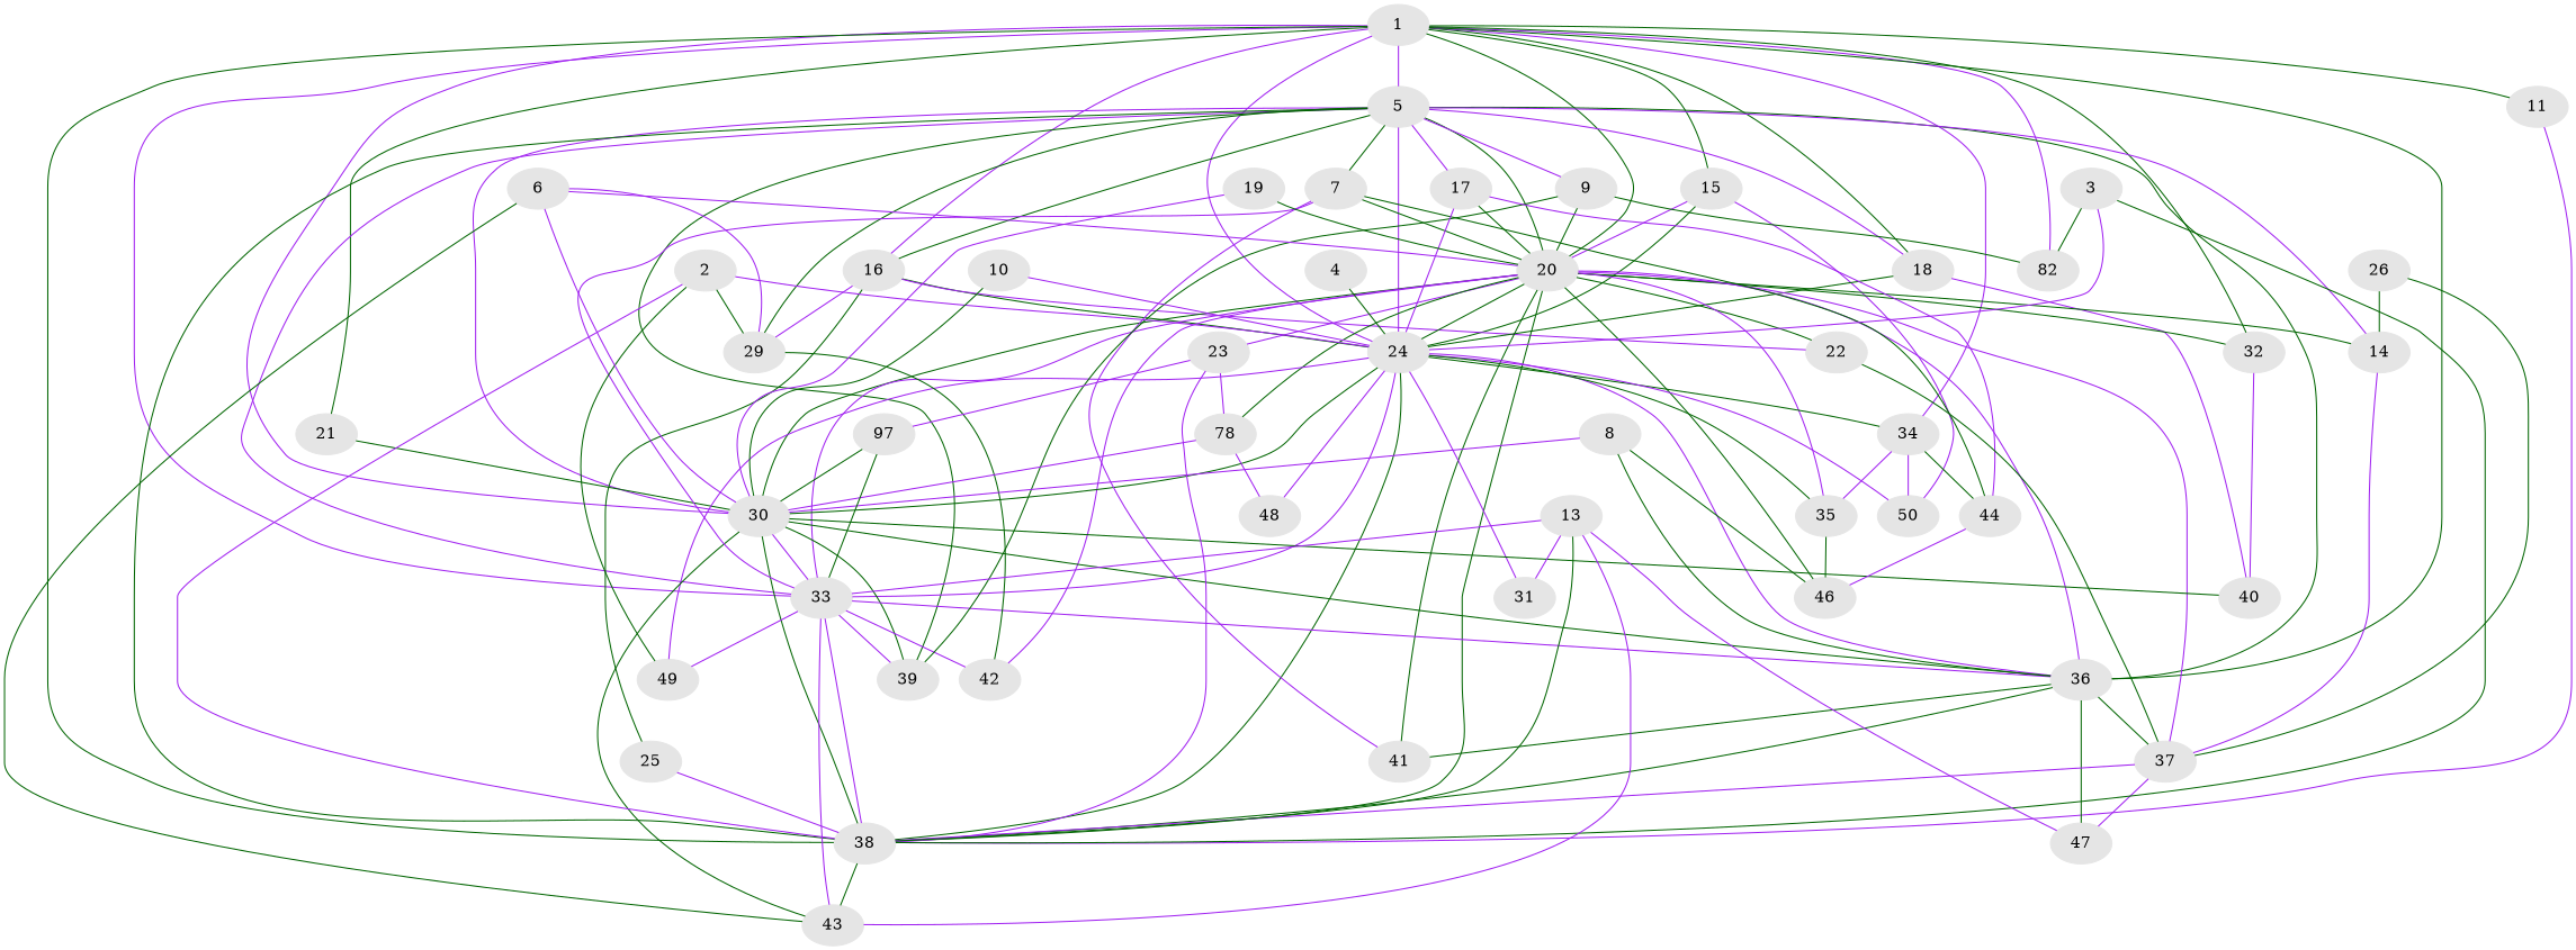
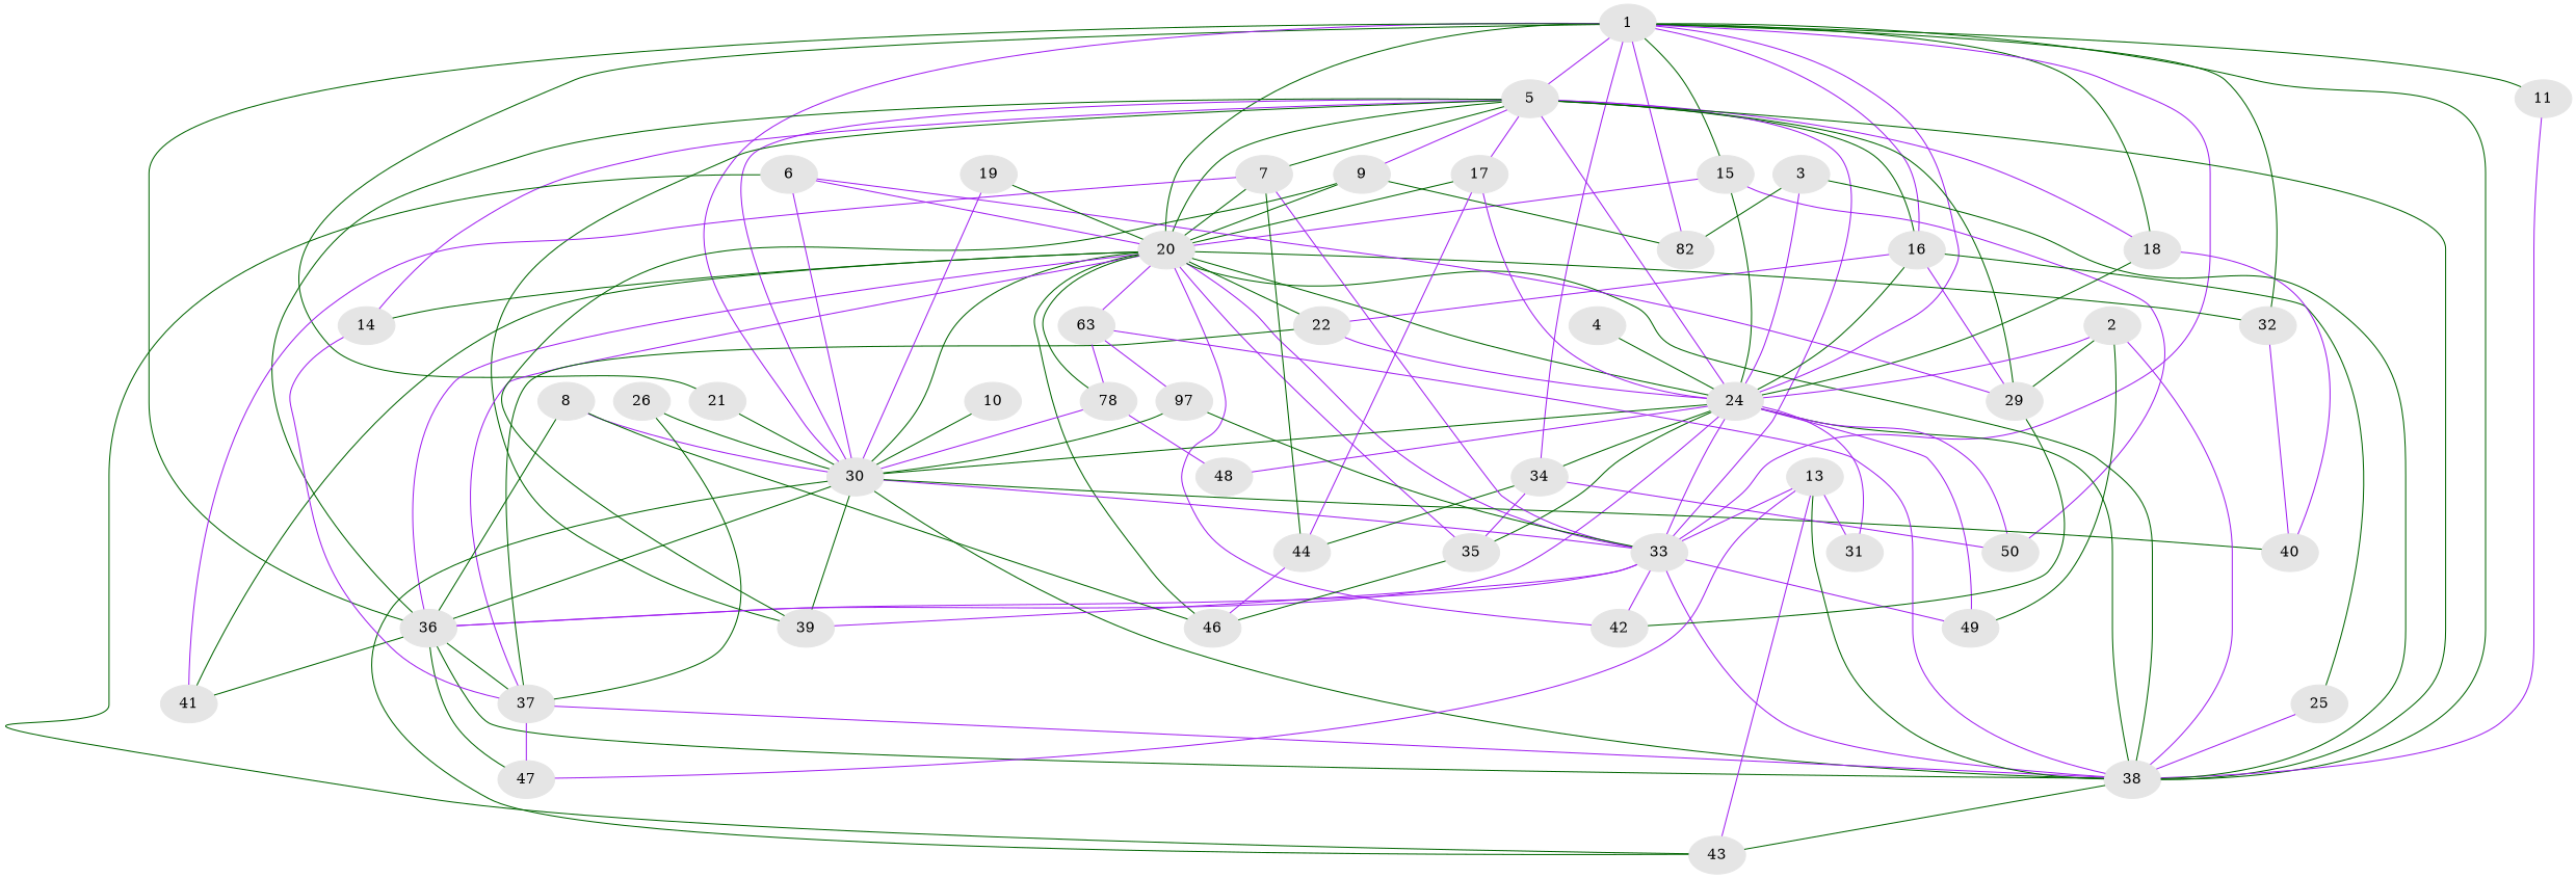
  graph {
    node [color=gray90 style=filled]
    edge [color=purple weight=1.0]
    1
    5
    11
    n4 [label=82]
    15
    16
    18
    20
    21
    24
    30
    32
    33
    34
    36
    38
    29
    7
    9
    14
    17
    39
    50
    22
    25
    40
    41
    46
    37
-   23
+   23 [label=63]
    n31 [label=78]
    35
    42
    49
    31
    48
    43
    44
    47
    2
    3
    4
    6
    8
    10
    13
    19
    n48 [label=97]
    26
    1 -- 5 [weight=4.0]
    1 -- 11 [color=darkgreen]
    1 -- n4
    1 -- 15 [color=darkgreen]
    1 -- 16
    1 -- 18 [color=darkgreen]
    1 -- 20 [color=darkgreen weight=2.0]
    1 -- 21 [color=darkgreen]
    1 -- 24 [weight=3.0]
    1 -- 30 [weight=2.0]
    1 -- 32 [color=darkgreen weight=2.0]
    1 -- 33 [weight=2.0]
    1 -- 34 [weight=2.0]
    1 -- 36 [color=darkgreen weight=3.0]
    1 -- 38 [color=darkgreen weight=2.0]
    5 -- 16 [color=darkgreen]
    5 -- 18
    5 -- 20 [color=darkgreen weight=2.0]
    5 -- 24 [weight=4.0]
    5 -- 30 [weight=2.0]
    5 -- 33 [weight=2.0]
    5 -- 36 [color=darkgreen weight=2.0]
    5 -- 38 [color=darkgreen weight=2.0]
    5 -- 29 [color=darkgreen]
    5 -- 7 [color=darkgreen]
    5 -- 9
    5 -- 14
    5 -- 17
    5 -- 39 [color=darkgreen]
    11 -- 38
    15 -- 20
    15 -- 24 [color=darkgreen]
    15 -- 50
    16 -- 24 [color=darkgreen]
    16 -- 29
    16 -- 22
    16 -- 25 [color=darkgreen]
    18 -- 24 [color=darkgreen]
    18 -- 40
    20 -- 24 [color=darkgreen]
    20 -- 30 [color=darkgreen weight=2.0]
    20 -- 32 [color=darkgreen weight=2.0]
    20 -- 33 [weight=2.0]
    20 -- 36 [weight=2.0]
    20 -- 38 [color=darkgreen weight=2.0]
    20 -- 14 [color=darkgreen]
    20 -- 22 [color=darkgreen]
    20 -- 41 [color=darkgreen]
    20 -- 46 [color=darkgreen]
    20 -- 37 [weight=2.0]
    20 -- 23
    20 -- n31 [color=darkgreen]
    20 -- 35
    20 -- 42
    21 -- 30 [color=darkgreen weight=2.0]
    24 -- 30 [color=darkgreen]
    24 -- 33
    24 -- 34 [color=darkgreen]
    24 -- 36
    24 -- 38 [color=darkgreen]
    24 -- 50
    24 -- 35 [color=darkgreen]
    24 -- 49
    24 -- 31
    24 -- 48
    30 -- 33
    30 -- 36 [color=darkgreen]
    30 -- 38 [color=darkgreen weight=2.0]
    30 -- 39 [color=darkgreen]
    30 -- 40 [color=darkgreen]
    30 -- 43 [color=darkgreen]
    32 -- 40
    33 -- 36
    33 -- 38
    33 -- 39
    33 -- 42
    33 -- 49
-   33 -- 43
    34 -- 50
    34 -- 35
    34 -- 44 [color=darkgreen]
    36 -- 38 [color=darkgreen]
    36 -- 41 [color=darkgreen]
    36 -- 37 [color=darkgreen]
    36 -- 47 [color=darkgreen]
    38 -- 43 [color=darkgreen weight=2.0]
    29 -- 42 [color=darkgreen]
    7 -- 20 [color=darkgreen]
    7 -- 33
    7 -- 41
    7 -- 44 [color=darkgreen]
    9 -- n4 [color=darkgreen]
    9 -- 20 [color=darkgreen]
    9 -- 39 [color=darkgreen]
    14 -- 37
    17 -- 20 [color=darkgreen]
    17 -- 24
    17 -- 44
    22 -- 37 [color=darkgreen]
    25 -- 38
    37 -- 38
    37 -- 47
    23 -- 38
    23 -- n31
    23 -- n48
    n31 -- 30 [weight=2.0]
    n31 -- 48
    35 -- 46 [color=darkgreen]
    44 -- 46
    2 -- 24
    2 -- 38
    2 -- 29 [color=darkgreen]
    2 -- 49 [color=darkgreen]
    3 -- n4 [color=darkgreen]
    3 -- 24
    3 -- 38 [color=darkgreen]
    4 -- 24 [color=darkgreen]
    6 -- 20
    6 -- 30 [weight=2.0]
    6 -- 29
    6 -- 43 [color=darkgreen]
    8 -- 30
    8 -- 36 [color=darkgreen]
    8 -- 46 [color=darkgreen]
-   10 -- 24
+   22 -- 24
    10 -- 30 [color=darkgreen]
    13 -- 33
    13 -- 38 [color=darkgreen]
    13 -- 31
    13 -- 43
    13 -- 47
    19 -- 20 [color=darkgreen]
    19 -- 30
    n48 -- 30 [color=darkgreen]
    n48 -- 33 [color=darkgreen]
-   26 -- 14 [color=darkgreen]
+   26 -- 30 [color=darkgreen]
    26 -- 37 [color=darkgreen]
  }
